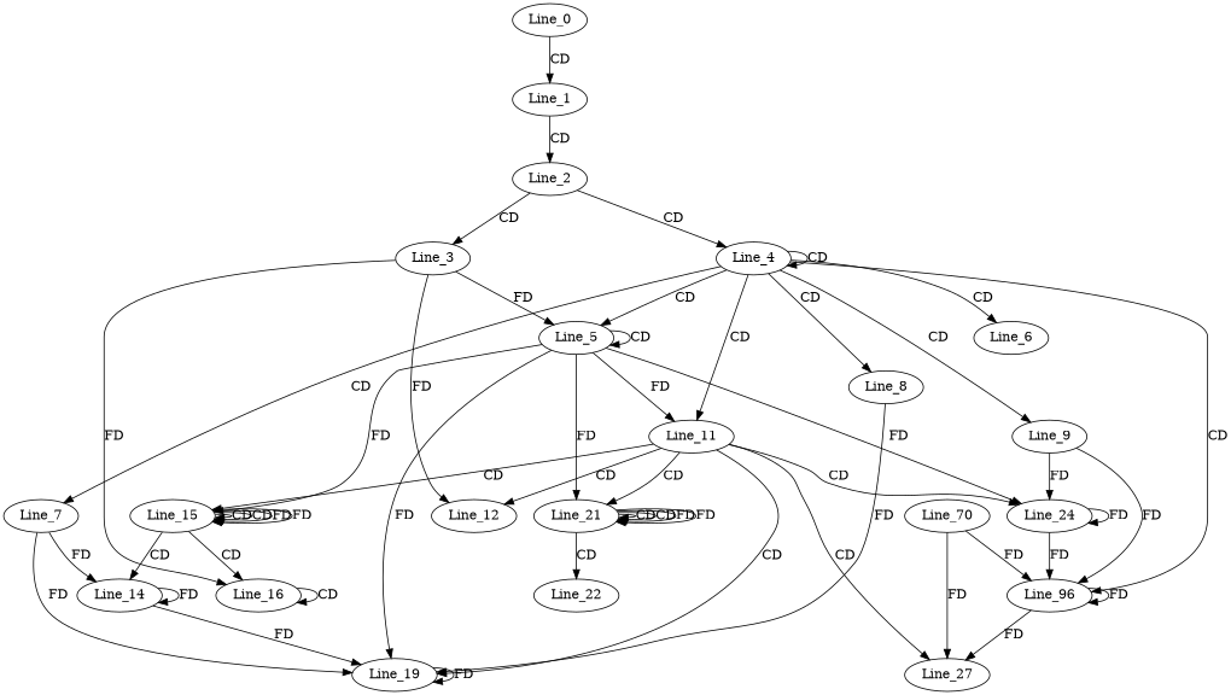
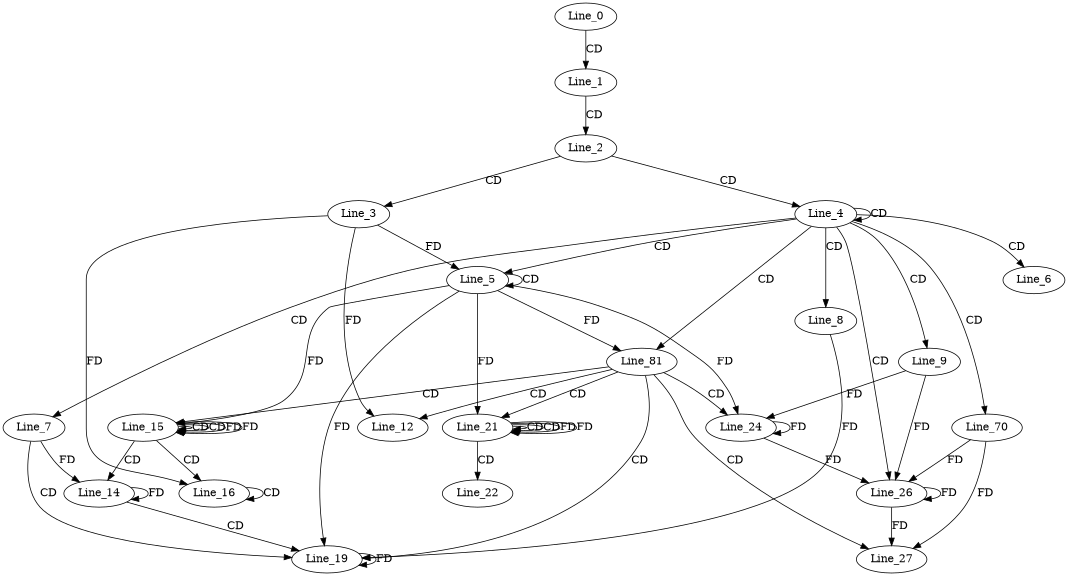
  digraph {
    fontname="DejaVu Serif"
    node [fontname="DejaVu Serif"]
    edge [fontname="DejaVu Serif"]
    Line_0
    Line_1
    Line_2
    Line_3
    Line_4
    Line_5
    Line_12
    Line_16
    Line_6
    Line_7
    Line_8
    Line_9
    n13 [label=Line_70]
-   Line_11
-   Line_26 [label=Line_96]
+   Line_11 [label=Line_81]
+   Line_26
    Line_15
    Line_19
    Line_21
    Line_24
    n20 [label=Line_14]
    Line_27
    Line_22
    Line_0 -> Line_1 [label=CD]
    Line_1 -> Line_2 [label=CD]
    Line_2 -> Line_3 [label=CD]
    Line_2 -> Line_4 [label=CD]
    Line_3 -> Line_5 [label=FD]
    Line_3 -> Line_12 [label=FD]
    Line_3 -> Line_16 [label=FD]
    Line_4 -> Line_4 [label=CD]
    Line_4 -> Line_5 [label=CD]
    Line_4 -> Line_6 [label=CD]
    Line_4 -> Line_7 [label=CD]
    Line_4 -> Line_8 [label=CD]
    Line_4 -> Line_9 [label=CD]
+   Line_4 -> n13 [label=CD]
    Line_4 -> Line_11 [label=CD]
    Line_4 -> Line_26 [label=CD]
    Line_5 -> Line_5 [label=CD]
    Line_5 -> Line_11 [label=FD]
    Line_5 -> Line_15 [label=FD]
    Line_5 -> Line_19 [label=FD]
    Line_5 -> Line_21 [label=FD]
    Line_5 -> Line_24 [label=FD]
    Line_16 -> Line_16 [label=CD]
-   Line_7 -> Line_19 [label=FD]
+   Line_7 -> Line_19 [label=CD]
    Line_7 -> n20 [label=FD]
    Line_8 -> Line_19 [label=FD]
    Line_9 -> Line_26 [label=FD]
    Line_9 -> Line_24 [label=FD]
    n13 -> Line_26 [label=FD]
    n13 -> Line_27 [label=FD]
    Line_11 -> Line_12 [label=CD]
    Line_11 -> Line_15 [label=CD]
    Line_11 -> Line_19 [label=CD]
    Line_11 -> Line_21 [label=CD]
    Line_11 -> Line_24 [label=CD]
    Line_11 -> Line_27 [label=CD]
    Line_26 -> Line_26 [label=FD]
    Line_26 -> Line_27 [label=FD]
    Line_15 -> Line_16 [label=CD]
    Line_15 -> Line_15 [label=CD]
    Line_15 -> Line_15 [label=CD]
    Line_15 -> Line_15 [label=FD]
    Line_15 -> Line_15 [label=FD]
    Line_15 -> n20 [label=CD]
    Line_19 -> Line_19 [label=FD]
    Line_21 -> Line_21 [label=CD]
    Line_21 -> Line_21 [label=CD]
    Line_21 -> Line_21 [label=FD]
    Line_21 -> Line_21 [label=FD]
    Line_21 -> Line_22 [label=CD]
    Line_24 -> Line_26 [label=FD]
    Line_24 -> Line_24 [label=FD]
-   n20 -> Line_19 [label=FD]
+   n20 -> Line_19 [label=CD]
    n20 -> n20 [label=FD]
  }
